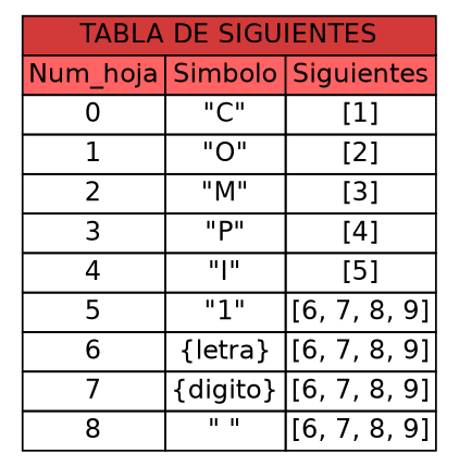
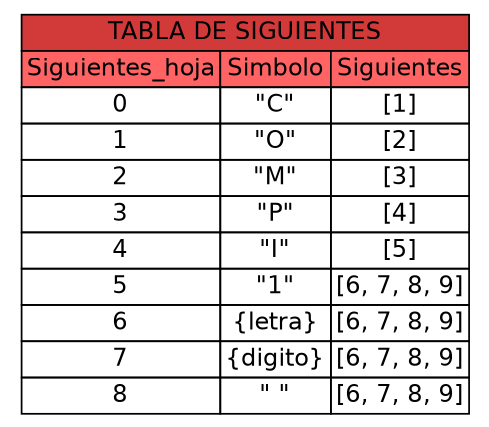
  digraph {
    rankdir=LR
-   n1 [fontname=Helvetica label=<       <TABLE BORDER="0" CELLBORDER="1" CELLSPACING="0">        <TR PORT="header">         <TD BGCOLOR="#d23939" COLSPAN="3">TABLA DE SIGUIENTES</TD>        </TR>        <TR>         <TD BGCOLOR="#ff6363">Num_hoja</TD>         <TD BGCOLOR="#ff6363">Simbolo</TD>         <TD BGCOLOR="#ff6363">Siguientes</TD>        </TR><TR> <TD>0</TD> <TD>"C"</TD> <TD>[1]</TD> </TR> <TR> <TD>1</TD> <TD>"O"</TD> <TD>[2]</TD> </TR> <TR> <TD>2</TD> <TD>"M"</TD> <TD>[3]</TD> </TR> <TR> <TD>3</TD> <TD>"P"</TD> <TD>[4]</TD> </TR> <TR> <TD>4</TD> <TD>"I"</TD> <TD>[5]</TD> </TR> <TR> <TD>5</TD> <TD>"1"</TD> <TD>[6, 7, 8, 9]</TD> </TR> <TR> <TD>6</TD> <TD>{letra}</TD> <TD>[6, 7, 8, 9]</TD> </TR> <TR> <TD>7</TD> <TD>{digito}</TD> <TD>[6, 7, 8, 9]</TD> </TR> <TR> <TD>8</TD> <TD>" "</TD> <TD>[6, 7, 8, 9]</TD> </TR> </TABLE>     > shape=none]
+   n1 [fontname=Helvetica label=<       <TABLE BORDER="0" CELLBORDER="1" CELLSPACING="0">        <TR PORT="header">         <TD BGCOLOR="#d23939" COLSPAN="3">TABLA DE SIGUIENTES</TD>        </TR>        <TR>         <TD BGCOLOR="#ff6363">Siguientes_hoja</TD>         <TD BGCOLOR="#ff6363">Simbolo</TD>         <TD BGCOLOR="#ff6363">Siguientes</TD>        </TR><TR> <TD>0</TD> <TD>"C"</TD> <TD>[1]</TD> </TR> <TR> <TD>1</TD> <TD>"O"</TD> <TD>[2]</TD> </TR> <TR> <TD>2</TD> <TD>"M"</TD> <TD>[3]</TD> </TR> <TR> <TD>3</TD> <TD>"P"</TD> <TD>[4]</TD> </TR> <TR> <TD>4</TD> <TD>"I"</TD> <TD>[5]</TD> </TR> <TR> <TD>5</TD> <TD>"1"</TD> <TD>[6, 7, 8, 9]</TD> </TR> <TR> <TD>6</TD> <TD>{letra}</TD> <TD>[6, 7, 8, 9]</TD> </TR> <TR> <TD>7</TD> <TD>{digito}</TD> <TD>[6, 7, 8, 9]</TD> </TR> <TR> <TD>8</TD> <TD>" "</TD> <TD>[6, 7, 8, 9]</TD> </TR> </TABLE>     > shape=none]
  }
